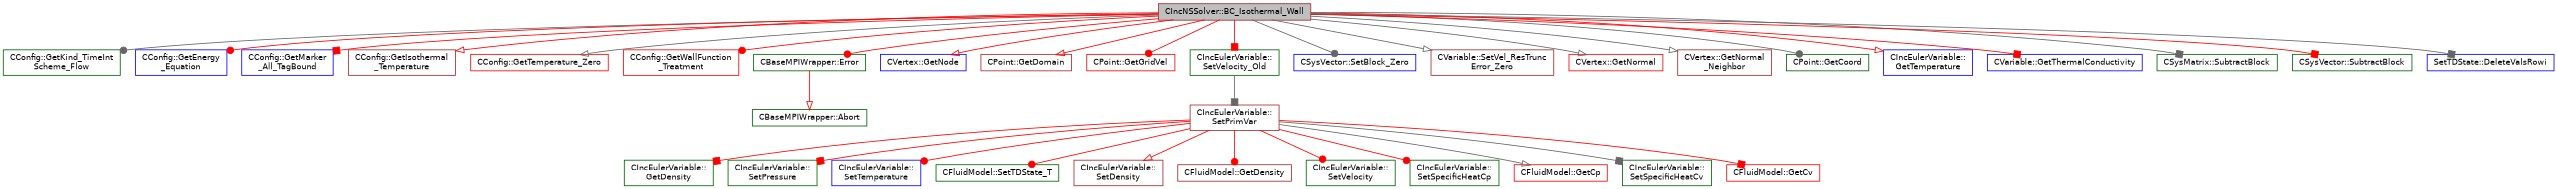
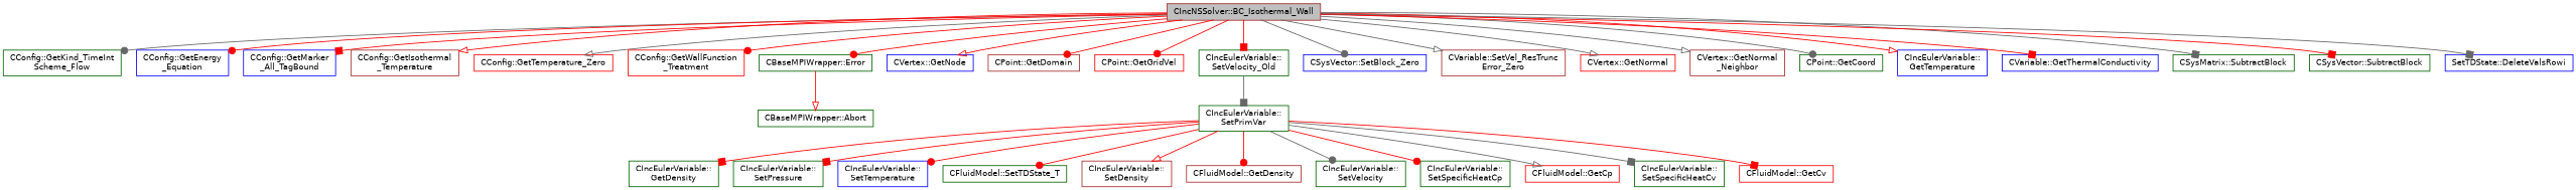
  digraph {
    rankdir=TB
    node [color=darkgreen fillcolor=white fontname=Helvetica fontsize=10 shape=record style=filled]
    edge [arrowhead=dot color=red fontname=Helvetica fontsize=10 labelfontname=Helvetica labelfontsize=10 style=solid]
    n1 [color=brown fillcolor=grey75 fontcolor=black height=0.2 label="CIncNSSolver::BC_Isothermal_Wall" width=0.4]
    n2 [height=0.2 label="CConfig::GetKind_TimeInt\lScheme_Flow" width=0.4]
    n3 [color=blue height=0.2 label="CConfig::GetEnergy\l_Equation" width=0.4]
    n4 [color=blue height=0.2 label="CConfig::GetMarker\l_All_TagBound" width=0.4]
    n5 [color=brown height=0.2 label="CConfig::GetIsothermal\l_Temperature" width=0.4]
    n6 [color=red height=0.2 label="CConfig::GetTemperature_Zero" width=0.4]
    n7 [color=red height=0.2 label="CConfig::GetWallFunction\l_Treatment" width=0.4]
    n8 [height=0.2 label="CBaseMPIWrapper::Error" width=0.4]
    n9 [color=blue height=0.2 label="CVertex::GetNode" width=0.4]
    n10 [color=brown height=0.2 label="CPoint::GetDomain" width=0.4]
    n11 [color=red height=0.2 label="CPoint::GetGridVel" width=0.4]
    n12 [height=0.2 label="CIncEulerVariable::\lSetVelocity_Old" width=0.4]
    n13 [color=blue height=0.2 label="CSysVector::SetBlock_Zero" width=0.4]
    n14 [color=brown height=0.2 label="CVariable::SetVel_ResTrunc\lError_Zero" width=0.4]
    n15 [color=red height=0.2 label="CVertex::GetNormal" width=0.4]
    n16 [color=brown height=0.2 label="CVertex::GetNormal\l_Neighbor" width=0.4]
    n17 [height=0.2 label="CPoint::GetCoord" width=0.4]
    n18 [color=blue height=0.2 label="CIncEulerVariable::\lGetTemperature" width=0.4]
    n19 [color=blue height=0.2 label="CVariable::GetThermalConductivity" width=0.4]
    n20 [height=0.2 label="CSysMatrix::SubtractBlock" width=0.4]
    n21 [height=0.2 label="CSysVector::SubtractBlock" width=0.4]
    n22 [color=blue height=0.2 label="SetTDState::DeleteValsRowi" width=0.4]
    n23 [height=0.2 label="CBaseMPIWrapper::Abort" width=0.4]
-   n24 [color=brown height=0.2 label="CIncEulerVariable::\lSetPrimVar" width=0.4]
+   n24 [height=0.2 label="CIncEulerVariable::\lSetPrimVar" width=0.4]
    n25 [height=0.2 label="CIncEulerVariable::\lGetDensity" width=0.4]
    n26 [height=0.2 label="CIncEulerVariable::\lSetPressure" width=0.4]
    n27 [color=blue height=0.2 label="CIncEulerVariable::\lSetTemperature" width=0.4]
    n28 [height=0.2 label="CFluidModel::SetTDState_T" width=0.4]
    n29 [color=brown height=0.2 label="CIncEulerVariable::\lSetDensity" width=0.4]
    n30 [color=brown height=0.2 label="CFluidModel::GetDensity" width=0.4]
    n31 [height=0.2 label="CIncEulerVariable::\lSetVelocity" width=0.4]
    n32 [height=0.2 label="CIncEulerVariable::\lSetSpecificHeatCp" width=0.4]
    n33 [color=red height=0.2 label="CFluidModel::GetCp" width=0.4]
    n34 [height=0.2 label="CIncEulerVariable::\lSetSpecificHeatCv" width=0.4]
    n35 [color=red height=0.2 label="CFluidModel::GetCv" width=0.4]
    n1 -> n2 [color=gray40]
    n1 -> n3
    n1 -> n4 [arrowhead=box]
    n1 -> n5 [arrowhead=onormal]
    n1 -> n6 [arrowhead=onormal color=gray40]
    n1 -> n7
    n1 -> n8
    n1 -> n9 [arrowhead=onormal]
-   n1 -> n10 [arrowhead=onormal]
+   n1 -> n10
    n1 -> n11
    n1 -> n12 [arrowhead=box]
    n1 -> n13 [color=gray40]
    n1 -> n14 [arrowhead=onormal color=gray40]
    n1 -> n15 [arrowhead=onormal color=gray40]
    n1 -> n16 [arrowhead=onormal color=gray40]
    n1 -> n17 [color=gray40]
    n1 -> n18 [arrowhead=onormal]
    n1 -> n19 [arrowhead=box]
    n1 -> n20 [arrowhead=box color=gray40]
    n1 -> n21 [arrowhead=box]
    n1 -> n22 [arrowhead=box color=gray40]
    n8 -> n23 [arrowhead=onormal]
    n12 -> n24 [arrowhead=box color=gray40]
    n24 -> n25 [arrowhead=box]
    n24 -> n26 [arrowhead=box]
    n24 -> n27
    n24 -> n28
    n24 -> n29 [arrowhead=onormal]
    n24 -> n30
-   n24 -> n31
+   n24 -> n31 [color=gray40]
    n24 -> n32
    n24 -> n33 [arrowhead=onormal color=gray40]
    n24 -> n34 [arrowhead=box color=gray40]
    n24 -> n35 [arrowhead=box]
  }
